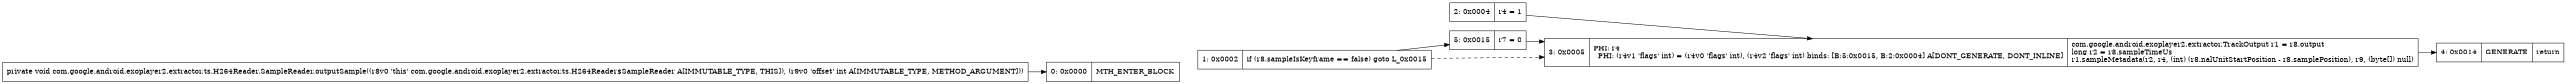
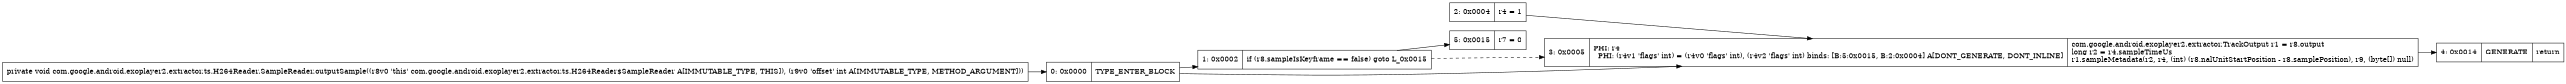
  digraph {
    rankdir=LR
    node [shape=record]
-   n1 [label="{0\:\ 0x0000|MTH_ENTER_BLOCK\l}"]
+   n1 [label="{0\:\ 0x0000|TYPE_ENTER_BLOCK\l}"]
    n2 [label="{1\:\ 0x0002|if (r8.sampleIsKeyframe == false) goto L_0x0015\l}"]
    n3 [label="{5\:\ 0x0015|r7 = 0\l}"]
-   n4 [label="{3\:\ 0x0005|PHI: r4 \l  PHI: (r4v1 'flags' int) = (r4v0 'flags' int), (r4v2 'flags' int) binds: [B:5:0x0015, B:2:0x0004] A[DONT_GENERATE, DONT_INLINE]\l|com.google.android.exoplayer2.extractor.TrackOutput r1 = r8.output\llong r2 = r8.sampleTimeUs\lr1.sampleMetadata(r2, r4, (int) (r8.nalUnitStartPosition \- r8.samplePosition), r9, (byte[]) null)\l}"]
+   n4 [label="{3\:\ 0x0005|PHI: r4 \l  PHI: (r4v1 'flags' int) = (r4v0 'flags' int), (r4v2 'flags' int) binds: [B:5:0x0015, B:2:0x0004] A[DONT_GENERATE, DONT_INLINE]\l|com.google.android.exoplayer2.extractor.TrackOutput r1 = r8.output\llong r2 = r4.sampleTimeUs\lr1.sampleMetadata(r2, r4, (int) (r8.nalUnitStartPosition \- r8.samplePosition), r9, (byte[]) null)\l}"]
    n5 [label="{2\:\ 0x0004|r4 = 1\l}"]
    n6 [label="{4\:\ 0x0014|GENERATE\l|return\l}"]
    n7 [label="{private void com.google.android.exoplayer2.extractor.ts.H264Reader.SampleReader.outputSample((r8v0 'this' com.google.android.exoplayer2.extractor.ts.H264Reader$SampleReader A[IMMUTABLE_TYPE, THIS]), (r9v0 'offset' int A[IMMUTABLE_TYPE, METHOD_ARGUMENT])) }"]
+   n1 -> n2
    n2 -> n3
    n2 -> n4 [style=dashed]
-   n3 -> n4
+   n1 -> n4
    n4 -> n6
    n5 -> n4
    n7 -> n1
  }
